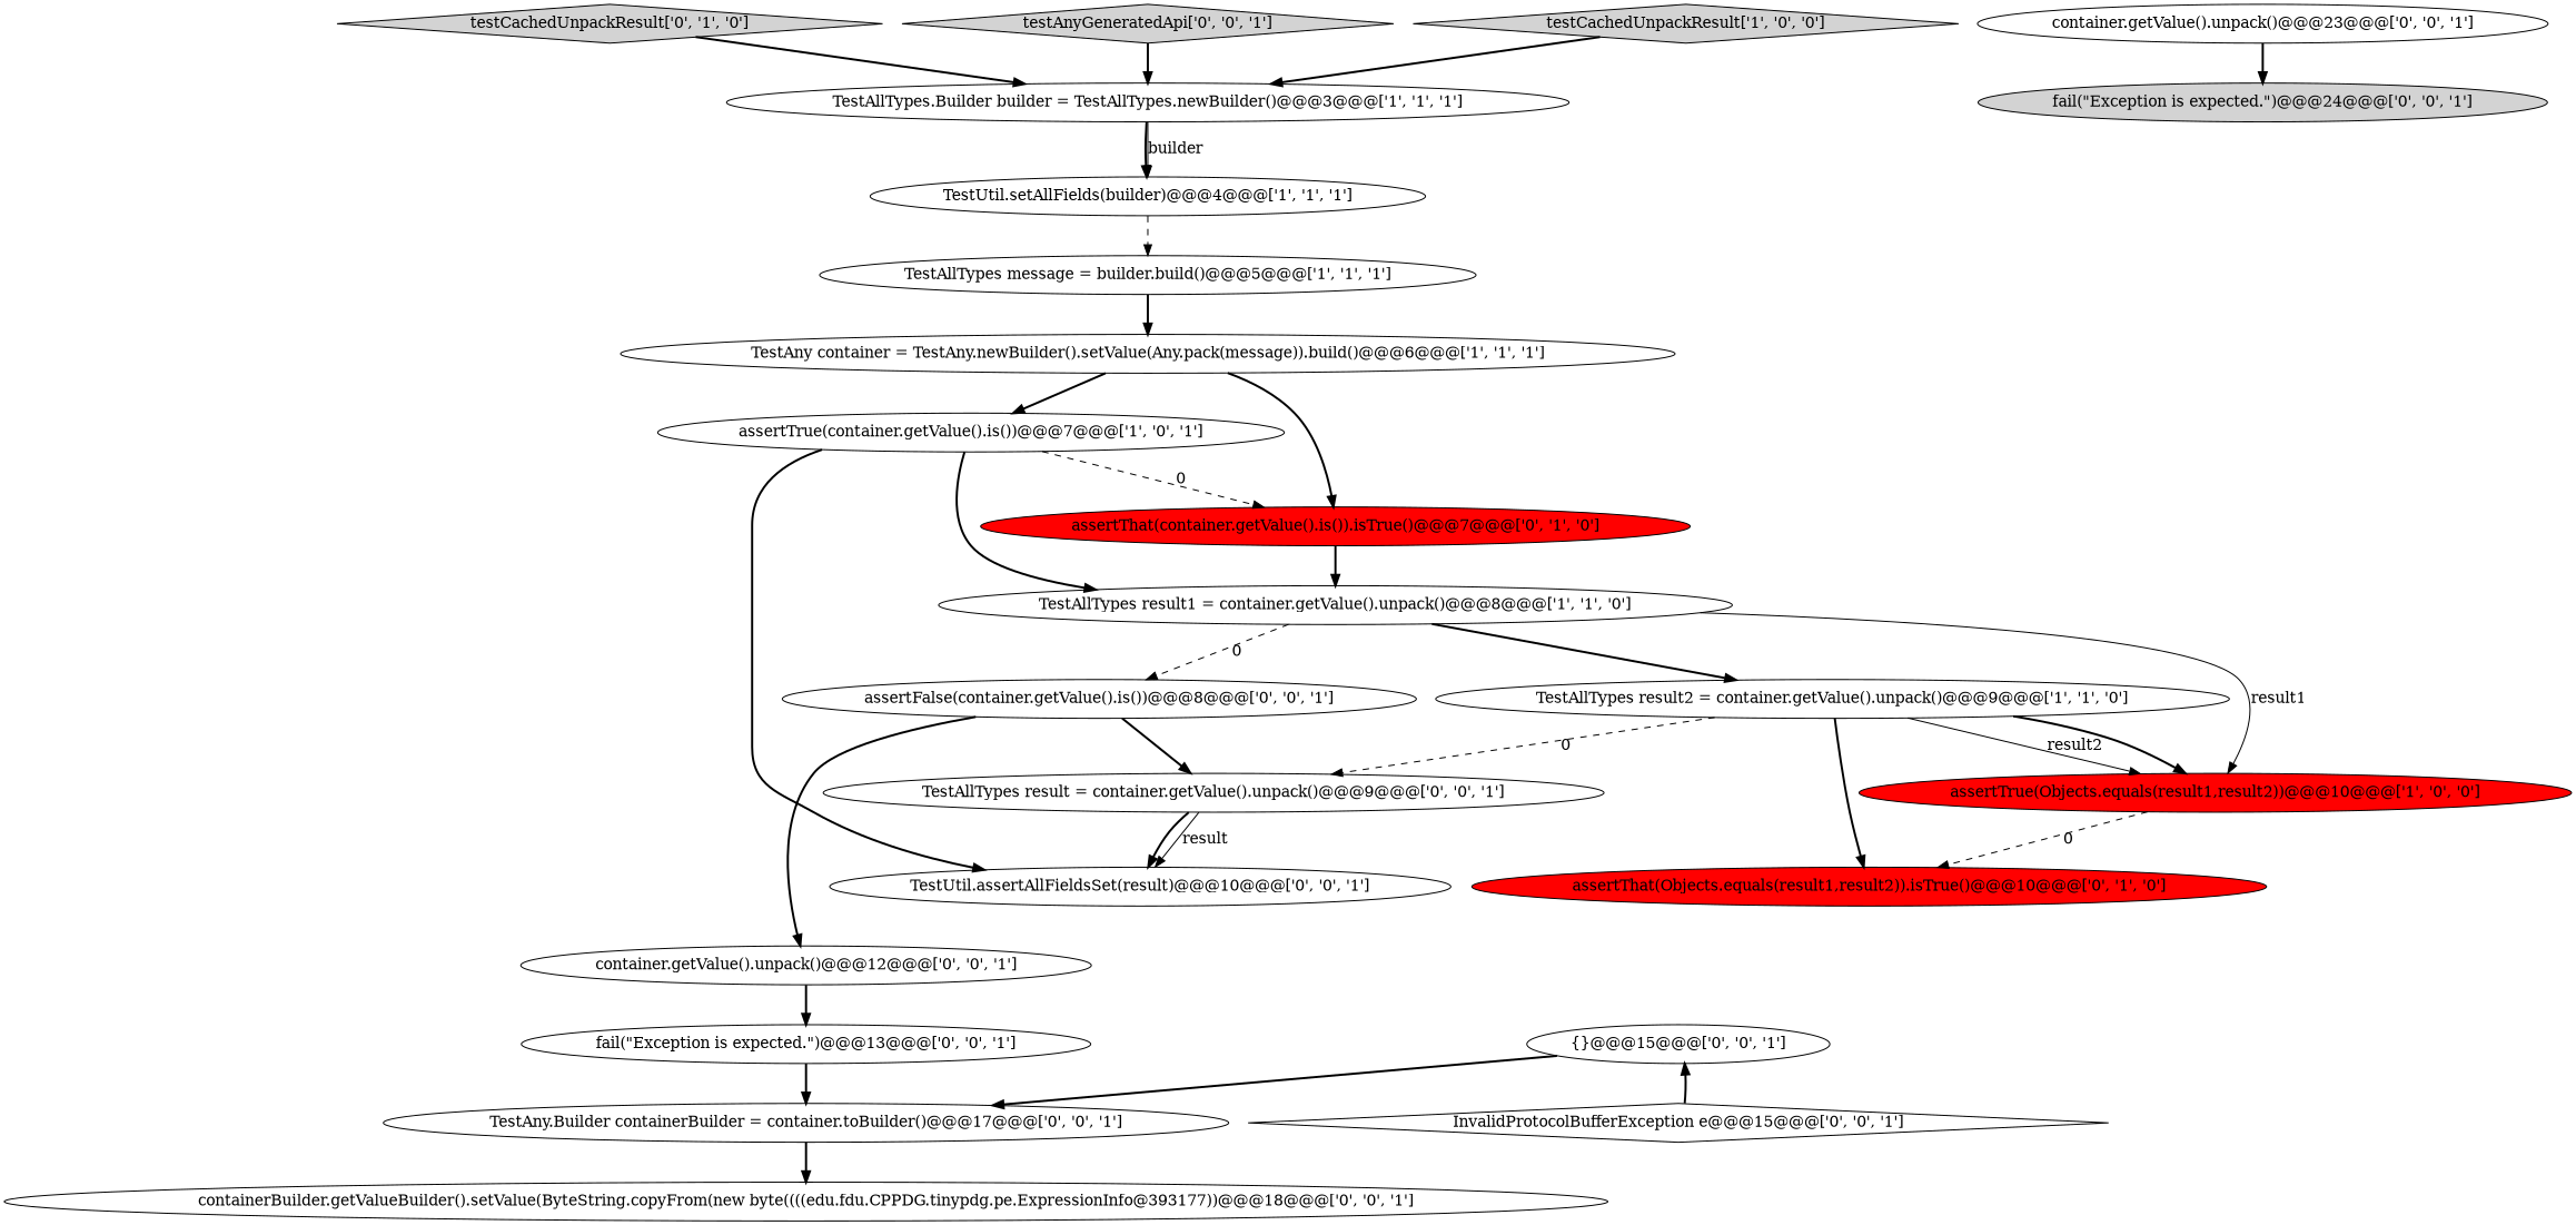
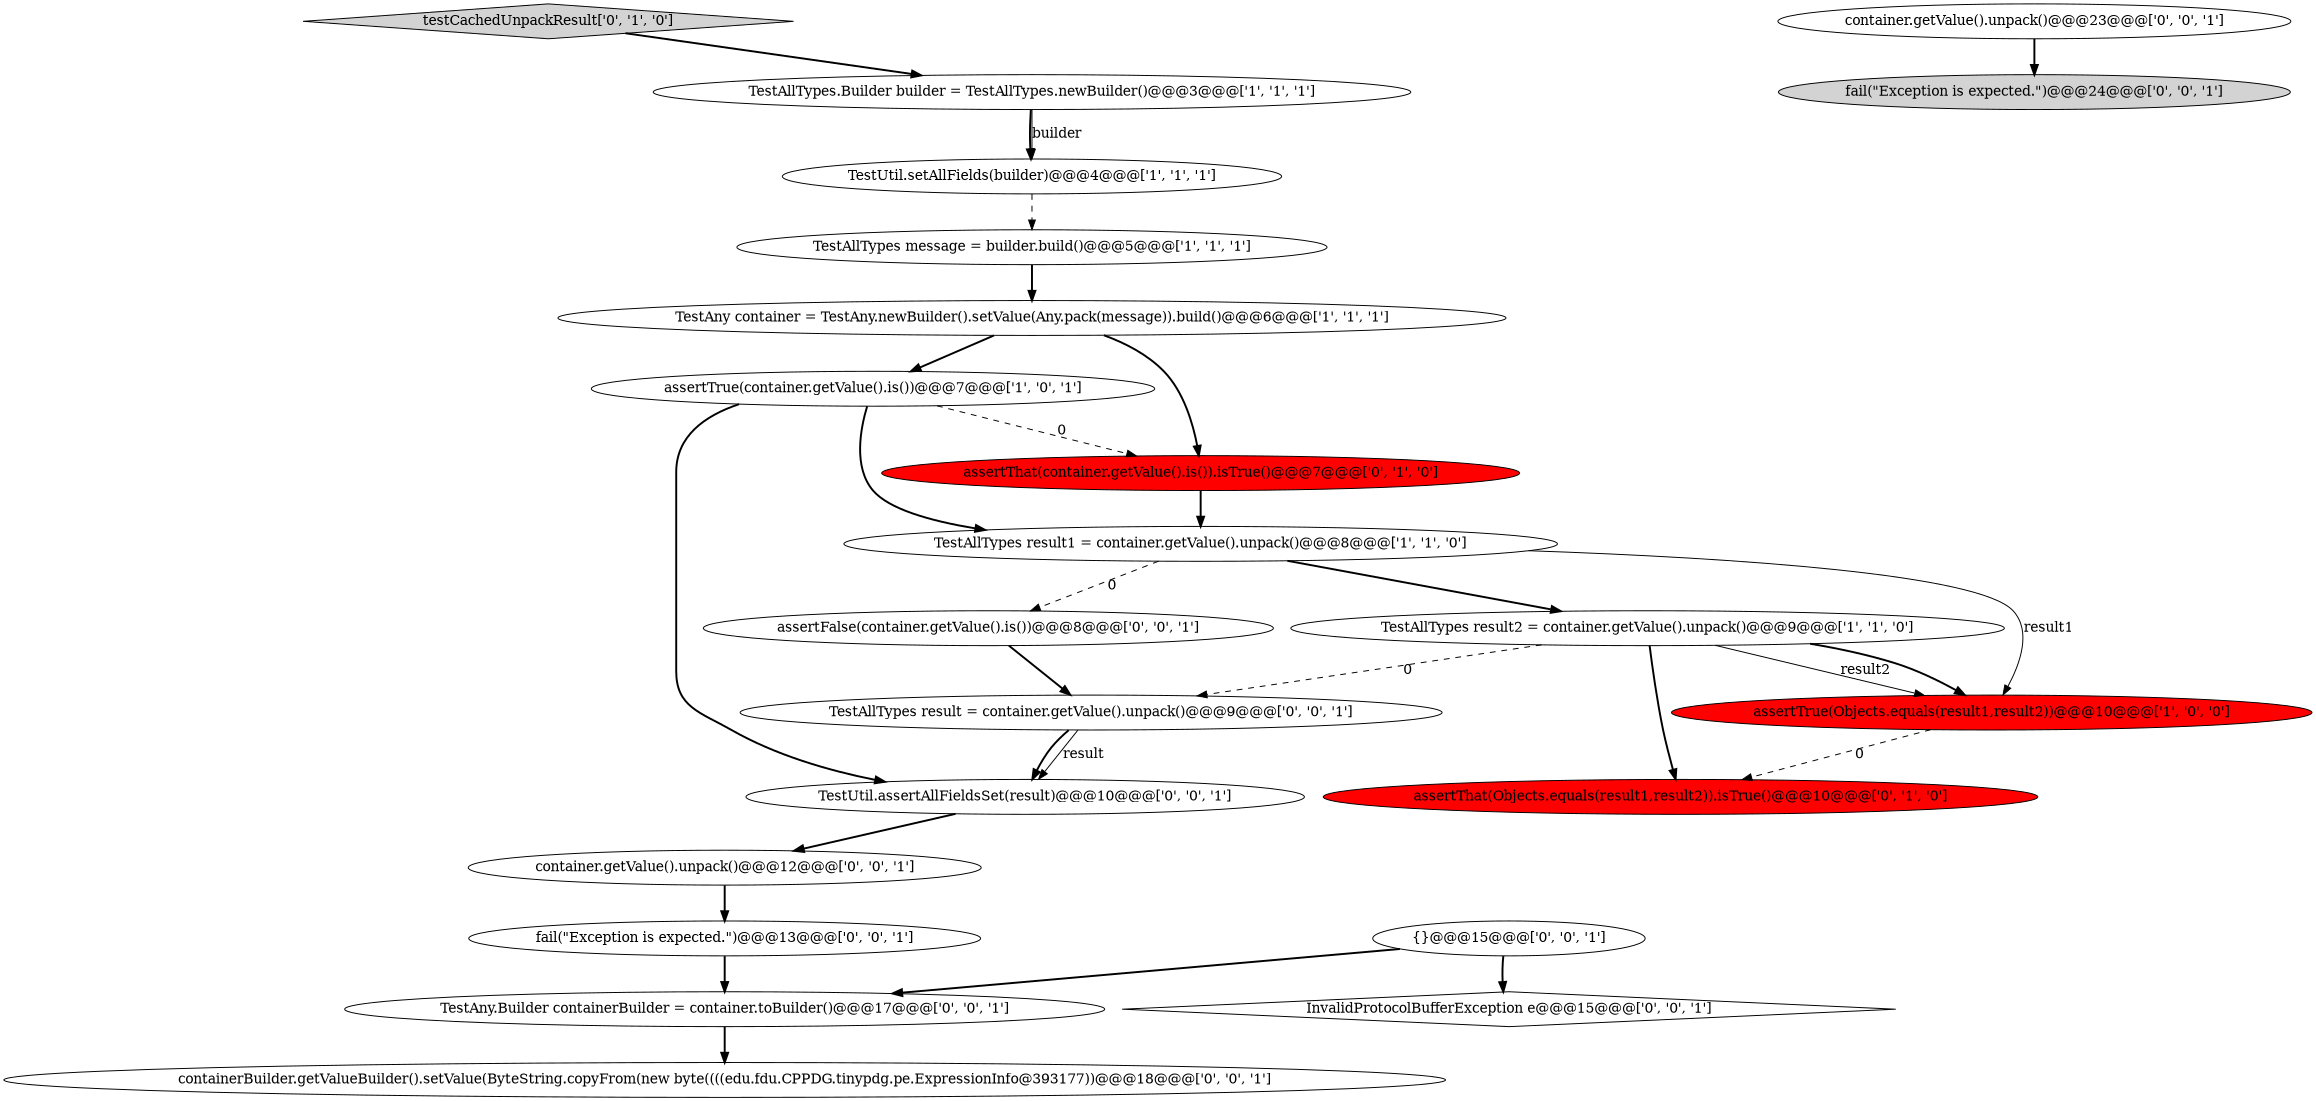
  digraph {
    node [fillcolor=white shape=ellipse style=filled]
    edge [style=bold]
    n1 [label="assertTrue(container.getValue().is())@@@7@@@['1', '0', '1']"]
    n2 [fillcolor=red label="assertThat(container.getValue().is()).isTrue()@@@7@@@['0', '1', '0']"]
    n3 [label="TestAllTypes result1 = container.getValue().unpack()@@@8@@@['1', '1', '0']"]
    n4 [label="TestUtil.assertAllFieldsSet(result)@@@10@@@['0', '0', '1']"]
    n5 [label="assertFalse(container.getValue().is())@@@8@@@['0', '0', '1']"]
    n6 [label="TestAllTypes result = container.getValue().unpack()@@@9@@@['0', '0', '1']"]
    n7 [fillcolor=red label="assertTrue(Objects.equals(result1,result2))@@@10@@@['1', '0', '0']"]
    n8 [label="TestAllTypes result2 = container.getValue().unpack()@@@9@@@['1', '1', '0']"]
    n9 [label="container.getValue().unpack()@@@23@@@['0', '0', '1']"]
    n10 [fillcolor=lightgray label="fail(\"Exception is expected.\")@@@24@@@['0', '0', '1']"]
    n11 [label="TestAllTypes message = builder.build()@@@5@@@['1', '1', '1']"]
    n12 [label="TestAny container = TestAny.newBuilder().setValue(Any.pack(message)).build()@@@6@@@['1', '1', '1']"]
    n13 [fillcolor=red label="assertThat(Objects.equals(result1,result2)).isTrue()@@@10@@@['0', '1', '0']"]
    n14 [label="fail(\"Exception is expected.\")@@@13@@@['0', '0', '1']"]
    n15 [label="TestAny.Builder containerBuilder = container.toBuilder()@@@17@@@['0', '0', '1']"]
    n16 [label="containerBuilder.getValueBuilder().setValue(ByteString.copyFrom(new byte((((edu.fdu.CPPDG.tinypdg.pe.ExpressionInfo@393177))@@@18@@@['0', '0', '1']"]
    n17 [fillcolor=lightgray label="testCachedUnpackResult['0', '1', '0']" shape=diamond]
    n18 [label="TestAllTypes.Builder builder = TestAllTypes.newBuilder()@@@3@@@['1', '1', '1']"]
    n19 [label="TestUtil.setAllFields(builder)@@@4@@@['1', '1', '1']"]
    n20 [label="container.getValue().unpack()@@@12@@@['0', '0', '1']"]
    n21 [label="{}@@@15@@@['0', '0', '1']"]
    n22 [label="InvalidProtocolBufferException e@@@15@@@['0', '0', '1']" shape=diamond]
-   n23 [fillcolor=lightgray label="testAnyGeneratedApi['0', '0', '1']" shape=diamond]
-   n24 [fillcolor=lightgray label="testCachedUnpackResult['1', '0', '0']" shape=diamond]
    n1 -> n2 [label=0 style=dashed]
    n1 -> n3
    n1 -> n4
    n2 -> n3
    n3 -> n5 [label=0 style=dashed]
    n3 -> n7 [label=result1 style=solid]
    n3 -> n8
-   n5 -> n20
+   n4 -> n20
    n5 -> n6
    n6 -> n4
    n6 -> n4 [label=result style=solid]
    n7 -> n13 [label=0 style=dashed]
    n8 -> n6 [label=0 style=dashed]
    n8 -> n7 [label=result2 style=solid]
    n8 -> n7
    n8 -> n13
    n9 -> n10
    n11 -> n12
    n12 -> n1
    n12 -> n2
    n14 -> n15
    n15 -> n16
    n17 -> n18
    n18 -> n19
    n18 -> n19 [label=builder style=solid]
    n19 -> n11 [style=dashed]
    n20 -> n14
    n21 -> n15
-   n22 -> n21
-   n23 -> n18
-   n24 -> n18
+   n21 -> n22
  }
